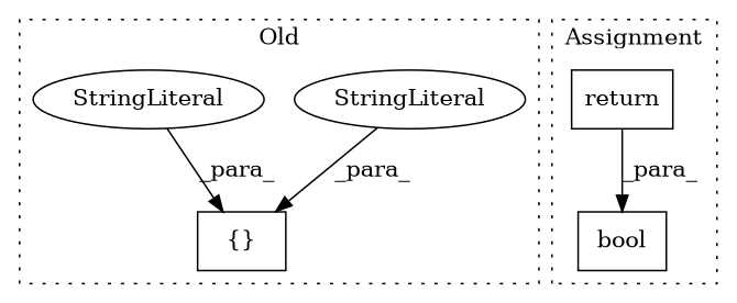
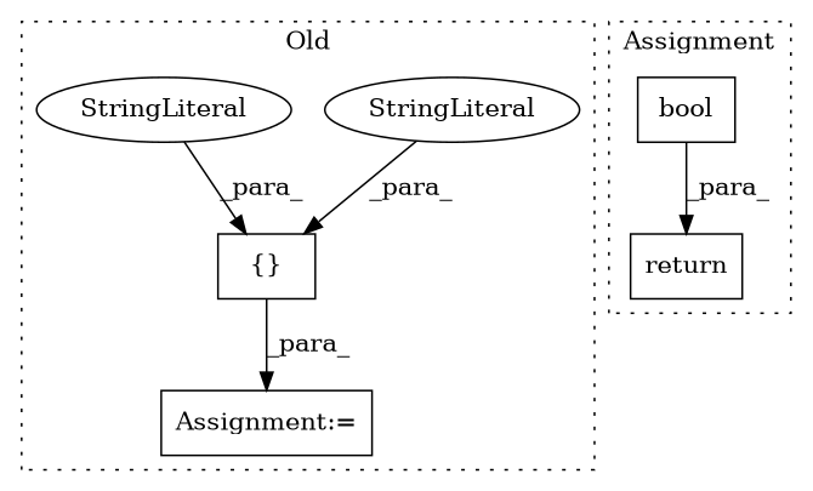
  digraph {
    node [a=45 shape=box]
    n1 [a=4 l="1,1" label="{}" s="7081,7184"]
    n2 [l=18 label=StringLiteral s=7088 shape=ellipse]
    n3 [l=5 label=StringLiteral s=7082 shape=ellipse]
+   n4 [a=7 l=2 label="Assignment:=" s=7217]
    n5 [a=32 l="5,1" label=bool s="7021,7040"]
    n6 [a=41 l=7 label=return s=7014]
    subgraph cluster_1 {
      label=Old
      style=dotted
      n1
      n2
      n3
+     n4
    }
    subgraph cluster_2 {
      label=Assignment
      style=dotted
      n5
      n6
    }
+   n1 -> n4 [label=_para_]
    n2 -> n1 [label=_para_]
    n3 -> n1 [label=_para_]
-   n6 -> n5 [label=_para_]
+   n5 -> n6 [label=_para_]
  }
